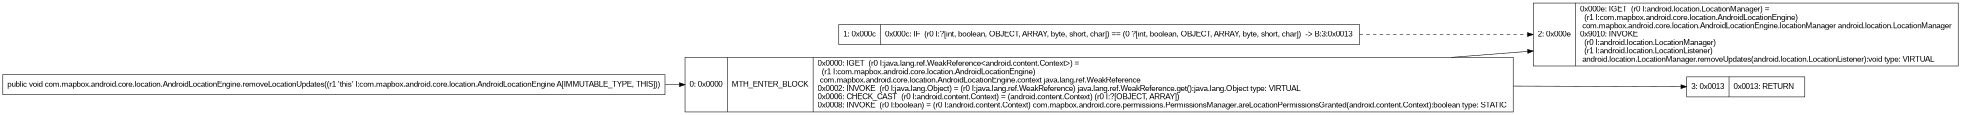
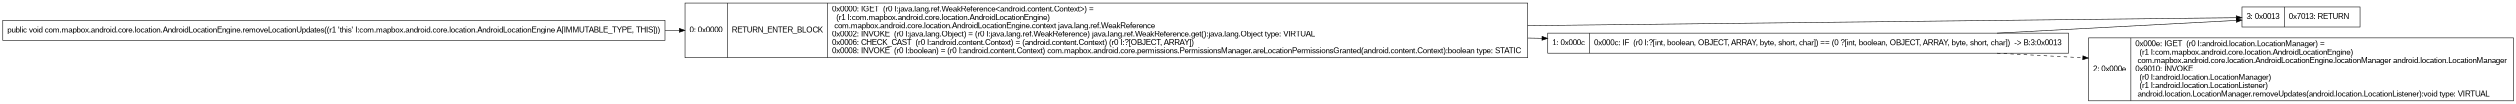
  digraph {
    fontname="Liberation Sans"
    rankdir=LR
    node [fontname="Liberation Sans" shape=record]
    edge [fontname="Liberation Sans"]
-   n1 [label="{0\:\ 0x0000|MTH_ENTER_BLOCK\l|0x0000: IGET  (r0 I:java.lang.ref.WeakReference\<android.content.Context\>) = \l  (r1 I:com.mapbox.android.core.location.AndroidLocationEngine)\l com.mapbox.android.core.location.AndroidLocationEngine.context java.lang.ref.WeakReference \l0x0002: INVOKE  (r0 I:java.lang.Object) = (r0 I:java.lang.ref.WeakReference) java.lang.ref.WeakReference.get():java.lang.Object type: VIRTUAL \l0x0006: CHECK_CAST  (r0 I:android.content.Context) = (android.content.Context) (r0 I:?[OBJECT, ARRAY]) \l0x0008: INVOKE  (r0 I:boolean) = (r0 I:android.content.Context) com.mapbox.android.core.permissions.PermissionsManager.areLocationPermissionsGranted(android.content.Context):boolean type: STATIC \l}"]
+   n1 [label="{0\:\ 0x0000|RETURN_ENTER_BLOCK\l|0x0000: IGET  (r0 I:java.lang.ref.WeakReference\<android.content.Context\>) = \l  (r1 I:com.mapbox.android.core.location.AndroidLocationEngine)\l com.mapbox.android.core.location.AndroidLocationEngine.context java.lang.ref.WeakReference \l0x0002: INVOKE  (r0 I:java.lang.Object) = (r0 I:java.lang.ref.WeakReference) java.lang.ref.WeakReference.get():java.lang.Object type: VIRTUAL \l0x0006: CHECK_CAST  (r0 I:android.content.Context) = (android.content.Context) (r0 I:?[OBJECT, ARRAY]) \l0x0008: INVOKE  (r0 I:boolean) = (r0 I:android.content.Context) com.mapbox.android.core.permissions.PermissionsManager.areLocationPermissionsGranted(android.content.Context):boolean type: STATIC \l}"]
    n2 [label="{1\:\ 0x000c|0x000c: IF  (r0 I:?[int, boolean, OBJECT, ARRAY, byte, short, char]) == (0 ?[int, boolean, OBJECT, ARRAY, byte, short, char])  \-\> B:3:0x0013 \l}"]
-   n3 [label="{3\:\ 0x0013|0x0013: RETURN   \l}"]
+   n3 [label="{3\:\ 0x0013|0x7013: RETURN   \l}"]
    n4 [label="{2\:\ 0x000e|0x000e: IGET  (r0 I:android.location.LocationManager) = \l  (r1 I:com.mapbox.android.core.location.AndroidLocationEngine)\l com.mapbox.android.core.location.AndroidLocationEngine.locationManager android.location.LocationManager \l0x9010: INVOKE  \l  (r0 I:android.location.LocationManager)\l  (r1 I:android.location.LocationListener)\l android.location.LocationManager.removeUpdates(android.location.LocationListener):void type: VIRTUAL \l}"]
    n5 [label="{public void com.mapbox.android.core.location.AndroidLocationEngine.removeLocationUpdates((r1 'this' I:com.mapbox.android.core.location.AndroidLocationEngine A[IMMUTABLE_TYPE, THIS])) }"]
-   n1 -> n4
+   n1 -> n2
    n1 -> n3
+   n2 -> n3
    n2 -> n4 [style=dashed]
    n5 -> n1
  }
